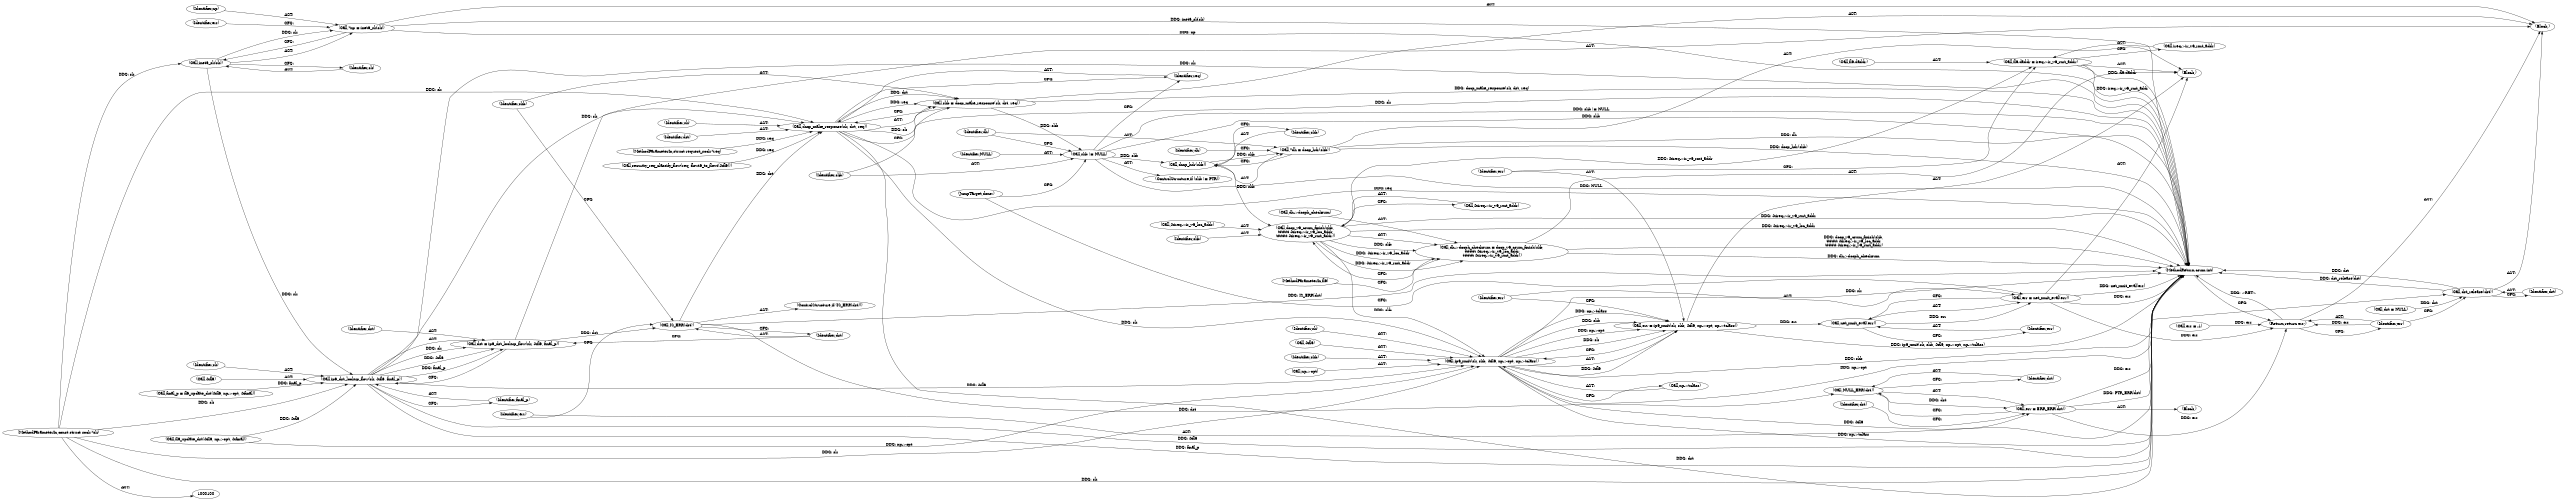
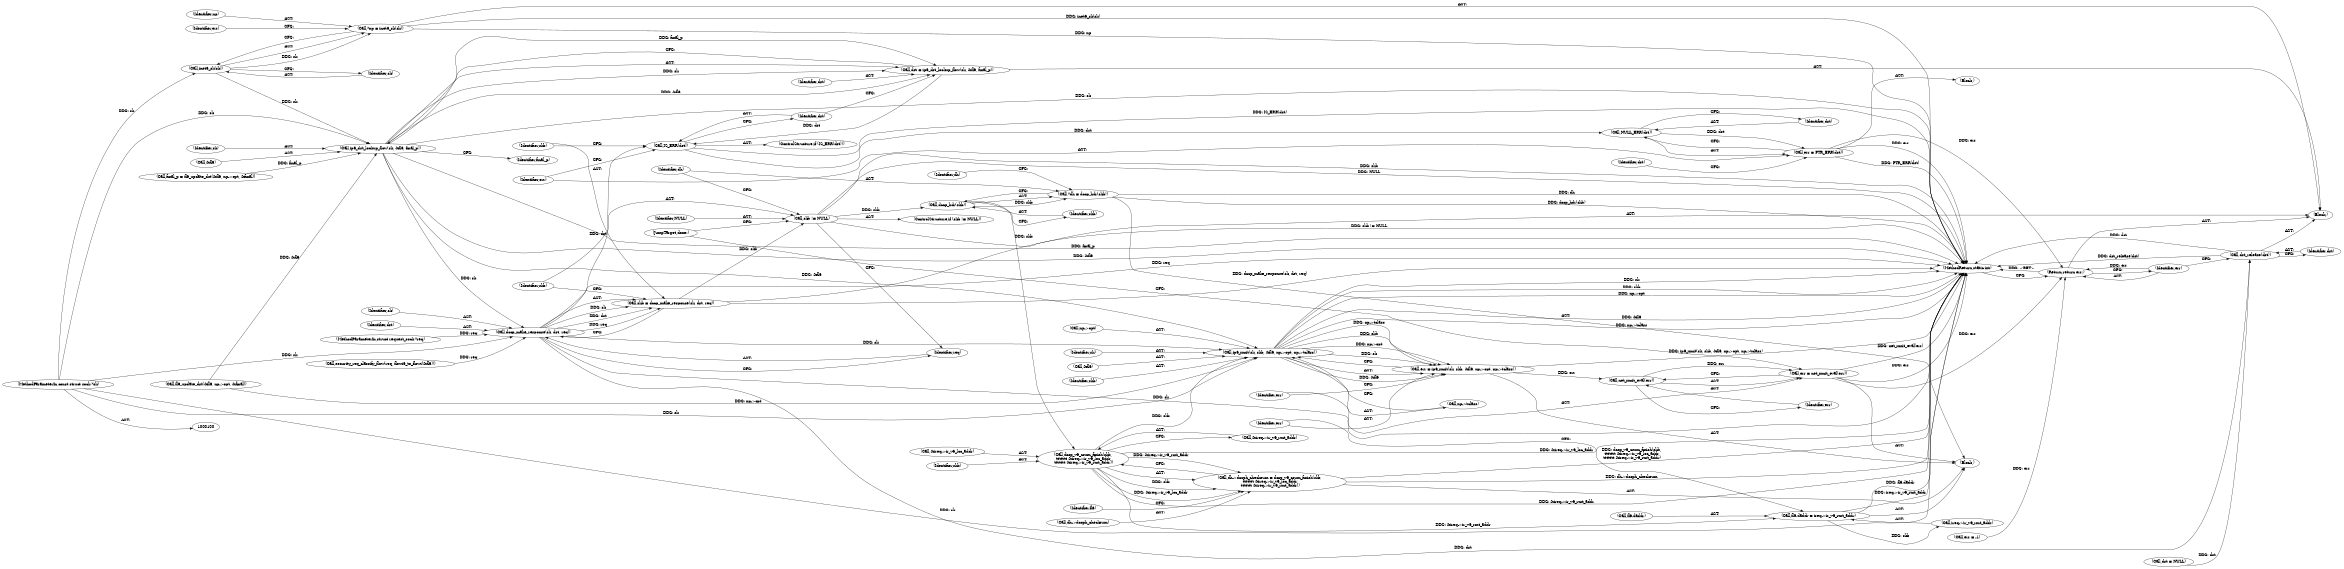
  digraph {
    rankdir=LR
    n1 [label="(MethodParameterIn,const struct sock *sk)"]
    n2 [label="(Call,inet6_sk(sk))"]
    n3 [label="(Call,ip6_dst_lookup_flow(sk, &fl6, final_p))"]
    n4 [label="(Call,dccp_make_response(sk, dst, req))"]
    n5 [label="(Call,ip6_xmit(sk, skb, &fl6, np->opt, np->tclass))"]
-   n6 [label="(MethodReturn,csum int)"]
+   n6 [label="(MethodReturn,static int)"]
    1000100
    n8 [label="(Call,*np = inet6_sk(sk))"]
    n9 [label="(Identifier,sk)"]
    n10 [label="(Call,dst = ip6_dst_lookup_flow(sk, &fl6, final_p))"]
    n11 [label="(Identifier,final_p)"]
    n12 [label="(Call,skb = dccp_make_response(sk, dst, req))"]
    n13 [label="(Call,dst_release(dst))"]
    n14 [label="(Identifier,req)"]
    n15 [label="(Call,err = ip6_xmit(sk, skb, &fl6, np->opt, np->tclass))"]
    n16 [label="(Call,np->tclass)"]
    n17 [label="(Return,return err;)"]
    n18 [label="(Block,)"]
    n19 [label="(Call,IS_ERR(dst))"]
    n20 [label="(Call,NULL_ERR(dst))"]
    n21 [label="(ControlStructure,if (IS_ERR(dst)))"]
    n22 [label="(Identifier,dst)"]
-   n23 [label="(Call,err = ERR_ERR(dst))"]
+   n23 [label="(Call,err = PTR_ERR(dst))"]
    n24 [label="(Identifier,dst)"]
    n25 [label="(Block,)"]
    n26 [label="(Identifier,err)"]
    n27 [label="(Call,skb != NULL)"]
    n28 [label="(Identifier,dst)"]
    n29 [label="(Call,dccp_hdr(skb))"]
-   n30 [label="(ControlStructure,if (skb != PTR))"]
+   n30 [label="(ControlStructure,if (skb != NULL))"]
    n31 [label="(Call,*dh = dccp_hdr(skb))"]
    n32 [label="(Call,dccp_v6_csum_finish(skb,\n \t\t\t\t\t\t\t &ireq->ir_v6_loc_addr,\n \t\t\t\t\t\t\t &ireq->ir_v6_rmt_addr))"]
    n33 [label="(Identifier,skb)"]
    n34 [label="(Identifier,NULL)"]
    n35 [label="(Block,)"]
    n36 [label="(Call,dh->dccph_checksum = dccp_v6_csum_finish(skb,\n \t\t\t\t\t\t\t &ireq->ir_v6_loc_addr,\n \t\t\t\t\t\t\t &ireq->ir_v6_rmt_addr))"]
    n37 [label="(Call,fl6.daddr = ireq->ir_v6_rmt_addr)"]
    n38 [label="(Call,&ireq->ir_v6_rmt_addr)"]
    n39 [label="(Call,ireq->ir_v6_rmt_addr)"]
    n40 [label="(Call,net_xmit_eval(err))"]
    n41 [label="(Call,err = net_xmit_eval(err))"]
    n42 [label="(Identifier,err)"]
-   n43 [label="(MethodParameterIn,fl6)"]
+   n43 [label="(Identifier,fl6)"]
    n44 [label="(Identifier,sk)"]
    n45 [label="(Call,&ireq->ir_v6_loc_addr)"]
    n46 [label="(Identifier,sk)"]
    n47 [label="(Identifier,dh)"]
    n48 [label="(Call,&fl6)"]
    n49 [label="(Call,dst = NULL)"]
    n50 [label="(Identifier,np)"]
    n51 [label="(Identifier,sk)"]
    n52 [label="(Identifier,err)"]
    n53 [label="(Identifier,skb)"]
    n54 [label="(Identifier,err)"]
    n55 [label="(Call,err = -1)"]
    n56 [label="(Identifier,dst)"]
    n57 [label="(Identifier,err)"]
    n58 [label="(JumpTarget,done:)"]
    n59 [label="(Identifier,skb)"]
    n60 [label="(Call,fl6_update_dst(&fl6, np->opt, &final))"]
    n61 [label="(Identifier,dst)"]
    n62 [label="(MethodParameterIn,struct request_sock *req)"]
    n63 [label="(Identifier,dh)"]
    n64 [label="(Call,fl6.daddr)"]
    n65 [label="(Call,&fl6)"]
    n66 [label="(Call,security_req_classify_flow(req, flowi6_to_flowi(&fl6)))"]
    n67 [label="(Identifier,dst)"]
    n68 [label="(Identifier,skb)"]
    n69 [label="(Identifier,err)"]
    n70 [label="(Identifier,skb)"]
    n71 [label="(Call,final_p = fl6_update_dst(&fl6, np->opt, &final))"]
    n72 [label="(Call,dh->dccph_checksum)"]
    n73 [label="(Call,np->opt)"]
    n1 -> n2 [label="DDG: sk"]
    n1 -> n3 [label="DDG: sk"]
    n1 -> n4 [label="DDG: sk"]
    n1 -> n5 [label="DDG: sk"]
    n1 -> n6 [label="DDG: sk"]
    n1 -> 1000100 [label="AST: "]
    n2 -> n3 [label="DDG: sk"]
    n2 -> n8 [label="AST: "]
    n2 -> n8 [label="DDG: sk"]
    n2 -> n9 [label="CFG: "]
    n3 -> n4 [label="DDG: sk"]
    n3 -> n5 [label="DDG: &fl6"]
    n3 -> n6 [label="DDG: sk"]
    n3 -> n6 [label="DDG: &fl6"]
    n3 -> n6 [label="DDG: final_p"]
    n3 -> n10 [label="AST: "]
    n3 -> n10 [label="DDG: sk"]
    n3 -> n10 [label="DDG: &fl6"]
    n3 -> n10 [label="DDG: final_p"]
    n3 -> n11 [label="CFG: "]
    n4 -> n5 [label="DDG: sk"]
    n4 -> n6 [label="DDG: sk"]
    n4 -> n6 [label="DDG: req"]
    n4 -> n12 [label="AST: "]
    n4 -> n12 [label="DDG: sk"]
    n4 -> n12 [label="DDG: dst"]
    n4 -> n12 [label="DDG: req"]
    n4 -> n13 [label="DDG: dst"]
    n4 -> n14 [label="CFG: "]
    n5 -> n6 [label="DDG: skb"]
    n5 -> n6 [label="DDG: np->opt"]
    n5 -> n6 [label="DDG: &fl6"]
    n5 -> n6 [label="DDG: np->tclass"]
    n5 -> n6 [label="DDG: sk"]
    n5 -> n15 [label="AST: "]
    n5 -> n15 [label="DDG: &fl6"]
    n5 -> n15 [label="DDG: np->tclass"]
    n5 -> n15 [label="DDG: skb"]
    n5 -> n15 [label="DDG: np->opt"]
    n5 -> n15 [label="DDG: sk"]
    n5 -> n16 [label="CFG: "]
    n6 -> n17 [label="CFG: "]
    n8 -> n2 [label="CFG: "]
    n8 -> n6 [label="DDG: inet6_sk(sk)"]
    n8 -> n6 [label="DDG: np"]
    n8 -> n18 [label="AST: "]
    n9 -> n2 [label="AST: "]
    n10 -> n3 [label="CFG: "]
    n10 -> n18 [label="AST: "]
    n10 -> n19 [label="DDG: dst"]
-   n11 -> n3 [label="AST: "]
    n12 -> n4 [label="CFG: "]
    n12 -> n6 [label="DDG: dccp_make_response(sk, dst, req)"]
    n12 -> n18 [label="AST: "]
    n12 -> n27 [label="DDG: skb"]
    n13 -> n6 [label="DDG: dst"]
    n13 -> n6 [label="DDG: dst_release(dst)"]
    n13 -> n18 [label="AST: "]
    n13 -> n28 [label="CFG: "]
    n14 -> n4 [label="AST: "]
    n15 -> n5 [label="CFG: "]
    n15 -> n6 [label="DDG: ip6_xmit(sk, skb, &fl6, np->opt, np->tclass)"]
    n15 -> n35 [label="AST: "]
    n15 -> n40 [label="DDG: err"]
    n16 -> n5 [label="AST: "]
    n17 -> n6 [label="DDG: <RET>"]
    n17 -> n18 [label="AST: "]
    n17 -> n26 [label="CFG: "]
-   n19 -> n4 [label="DDG: dst"]
+   n4 -> n19 [label="DDG: dst"]
    n19 -> n6 [label="DDG: IS_ERR(dst)"]
    n19 -> n20 [label="DDG: dst"]
    n19 -> n21 [label="AST: "]
    n19 -> n22 [label="CFG: "]
    n20 -> n23 [label="AST: "]
    n20 -> n23 [label="DDG: dst"]
    n20 -> n24 [label="CFG: "]
    n22 -> n10 [label="CFG: "]
    n22 -> n19 [label="AST: "]
    n23 -> n6 [label="DDG: err"]
    n23 -> n6 [label="DDG: PTR_ERR(dst)"]
    n23 -> n17 [label="DDG: err"]
    n23 -> n20 [label="CFG: "]
    n23 -> n25 [label="AST: "]
    n24 -> n20 [label="AST: "]
    n26 -> n13 [label="CFG: "]
    n26 -> n17 [label="AST: "]
    n26 -> n17 [label="DDG: err"]
    n27 -> n6 [label="DDG: NULL"]
    n27 -> n6 [label="DDG: skb != NULL"]
    n27 -> n6 [label="DDG: skb"]
    n27 -> n14 [label="CFG: "]
    n27 -> n29 [label="DDG: skb"]
    n27 -> n30 [label="AST: "]
    n28 -> n13 [label="AST: "]
    n29 -> n31 [label="AST: "]
    n29 -> n31 [label="DDG: skb"]
    n29 -> n32 [label="DDG: skb"]
    n29 -> n33 [label="CFG: "]
    n31 -> n6 [label="DDG: dh"]
    n31 -> n6 [label="DDG: dccp_hdr(skb)"]
    n31 -> n29 [label="CFG: "]
    n31 -> n35 [label="AST: "]
    n32 -> n5 [label="DDG: skb"]
    n32 -> n6 [label="DDG: &ireq->ir_v6_rmt_addr"]
    n32 -> n6 [label="DDG: &ireq->ir_v6_loc_addr"]
    n32 -> n36 [label="AST: "]
    n32 -> n36 [label="DDG: skb"]
    n32 -> n36 [label="DDG: &ireq->ir_v6_loc_addr"]
    n32 -> n36 [label="DDG: &ireq->ir_v6_rmt_addr"]
    n32 -> n37 [label="DDG: &ireq->ir_v6_rmt_addr"]
    n32 -> n38 [label="CFG: "]
    n33 -> n29 [label="AST: "]
    n34 -> n27 [label="AST: "]
    n36 -> n6 [label="DDG: dh->dccph_checksum"]
    n36 -> n6 [label="DDG: dccp_v6_csum_finish(skb,\n \t\t\t\t\t\t\t &ireq->ir_v6_loc_addr,\n \t\t\t\t\t\t\t &ireq->ir_v6_rmt_addr)"]
    n36 -> n32 [label="CFG: "]
    n36 -> n35 [label="AST: "]
    n37 -> n6 [label="DDG: ireq->ir_v6_rmt_addr"]
    n37 -> n6 [label="DDG: fl6.daddr"]
    n37 -> n35 [label="AST: "]
-   n37 -> n39 [label="CFG: "]
+   n37 -> n39 [label="DDG: skb"]
    n38 -> n32 [label="AST: "]
    n39 -> n37 [label="AST: "]
    n40 -> n41 [label="AST: "]
    n40 -> n41 [label="DDG: err"]
    n40 -> n42 [label="CFG: "]
    n41 -> n6 [label="DDG: net_xmit_eval(err)"]
    n41 -> n6 [label="DDG: err"]
    n41 -> n17 [label="DDG: err"]
    n41 -> n35 [label="AST: "]
    n41 -> n40 [label="CFG: "]
    n42 -> n40 [label="AST: "]
    n43 -> n36 [label="CFG: "]
    n44 -> n5 [label="AST: "]
    n45 -> n32 [label="AST: "]
    n46 -> n3 [label="AST: "]
    n47 -> n27 [label="CFG: "]
    n47 -> n31 [label="AST: "]
    n48 -> n5 [label="AST: "]
    n49 -> n13 [label="DDG: dst"]
    n50 -> n8 [label="AST: "]
    n51 -> n4 [label="AST: "]
    n52 -> n15 [label="AST: "]
    n52 -> n37 [label="CFG: "]
    n53 -> n5 [label="AST: "]
    n54 -> n8 [label="CFG: "]
    n55 -> n17 [label="DDG: err"]
    n56 -> n4 [label="AST: "]
    n57 -> n19 [label="CFG: "]
    n57 -> n23 [label="AST: "]
    n58 -> n27 [label="CFG: "]
    n58 -> n41 [label="CFG: "]
    n59 -> n12 [label="AST: "]
    n59 -> n19 [label="CFG: "]
    n60 -> n3 [label="DDG: &fl6"]
    n60 -> n5 [label="DDG: np->opt"]
    n61 -> n23 [label="CFG: "]
    n62 -> n4 [label="DDG: req"]
    n63 -> n31 [label="CFG: "]
    n64 -> n37 [label="AST: "]
    n65 -> n3 [label="AST: "]
    n66 -> n4 [label="DDG: req"]
    n67 -> n10 [label="AST: "]
    n68 -> n32 [label="AST: "]
    n69 -> n15 [label="CFG: "]
    n69 -> n41 [label="AST: "]
    n70 -> n12 [label="CFG: "]
    n70 -> n27 [label="AST: "]
    n71 -> n3 [label="DDG: final_p"]
    n72 -> n36 [label="AST: "]
    n73 -> n5 [label="AST: "]
  }
